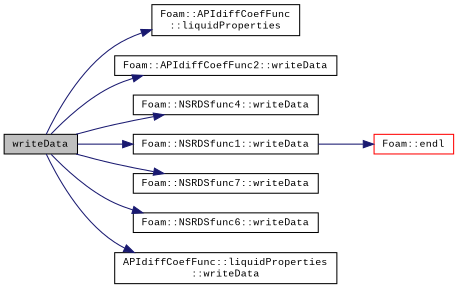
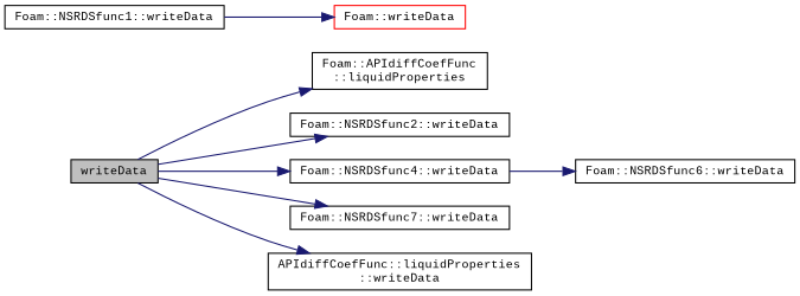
  digraph {
    fontname="Liberation Mono"
    rankdir=LR
    node [color=black fontname="Liberation Mono" fontsize=10 shape=record]
    edge [color=midnightblue fontname="Liberation Mono" fontsize=10 labelfontname=Helvetica labelfontsize=10 style=solid]
    n1 [fillcolor=grey75 fontcolor=black height=0.2 label=writeData style=filled width=0.4]
    n2 [height=0.2 label="Foam::APIdiffCoefFunc\l::liquidProperties" width=0.4]
-   n3 [height=0.2 label="Foam::APIdiffCoefFunc2::writeData" width=0.4]
+   n3 [height=0.2 label="Foam::NSRDSfunc2::writeData" width=0.4]
    n4 [height=0.2 label="Foam::NSRDSfunc4::writeData" width=0.4]
    n5 [height=0.2 label="Foam::NSRDSfunc1::writeData" width=0.4]
    n6 [height=0.2 label="Foam::NSRDSfunc7::writeData" width=0.4]
    n7 [height=0.2 label="Foam::NSRDSfunc6::writeData" width=0.4]
    n8 [height=0.2 label="APIdiffCoefFunc::liquidProperties\l::writeData" width=0.4]
-   n9 [color=red height=0.2 label="Foam::endl" width=0.4]
+   n9 [color=red height=0.2 label="Foam::writeData" width=0.4]
    n1 -> n2
    n1 -> n3
    n1 -> n4
-   n1 -> n5
    n1 -> n6
-   n1 -> n7
+   n4 -> n7
    n1 -> n8
    n5 -> n9
  }
